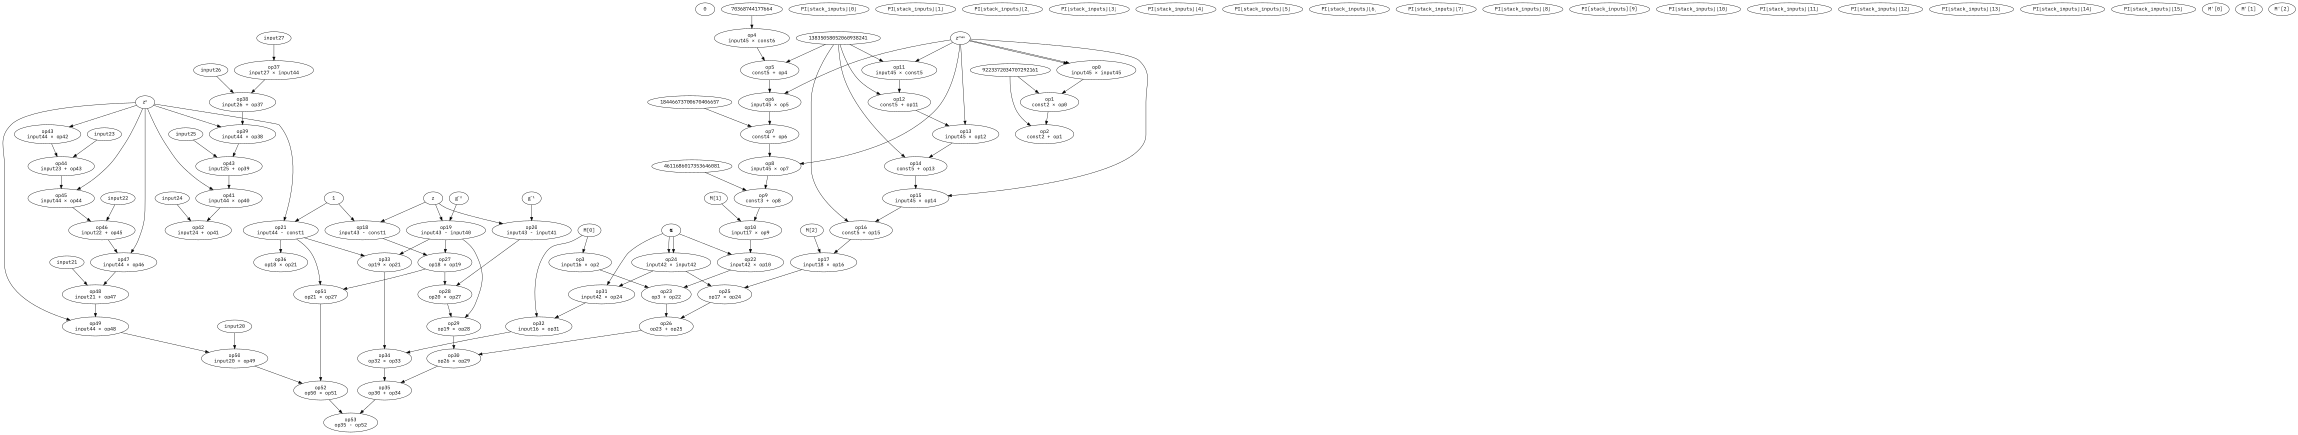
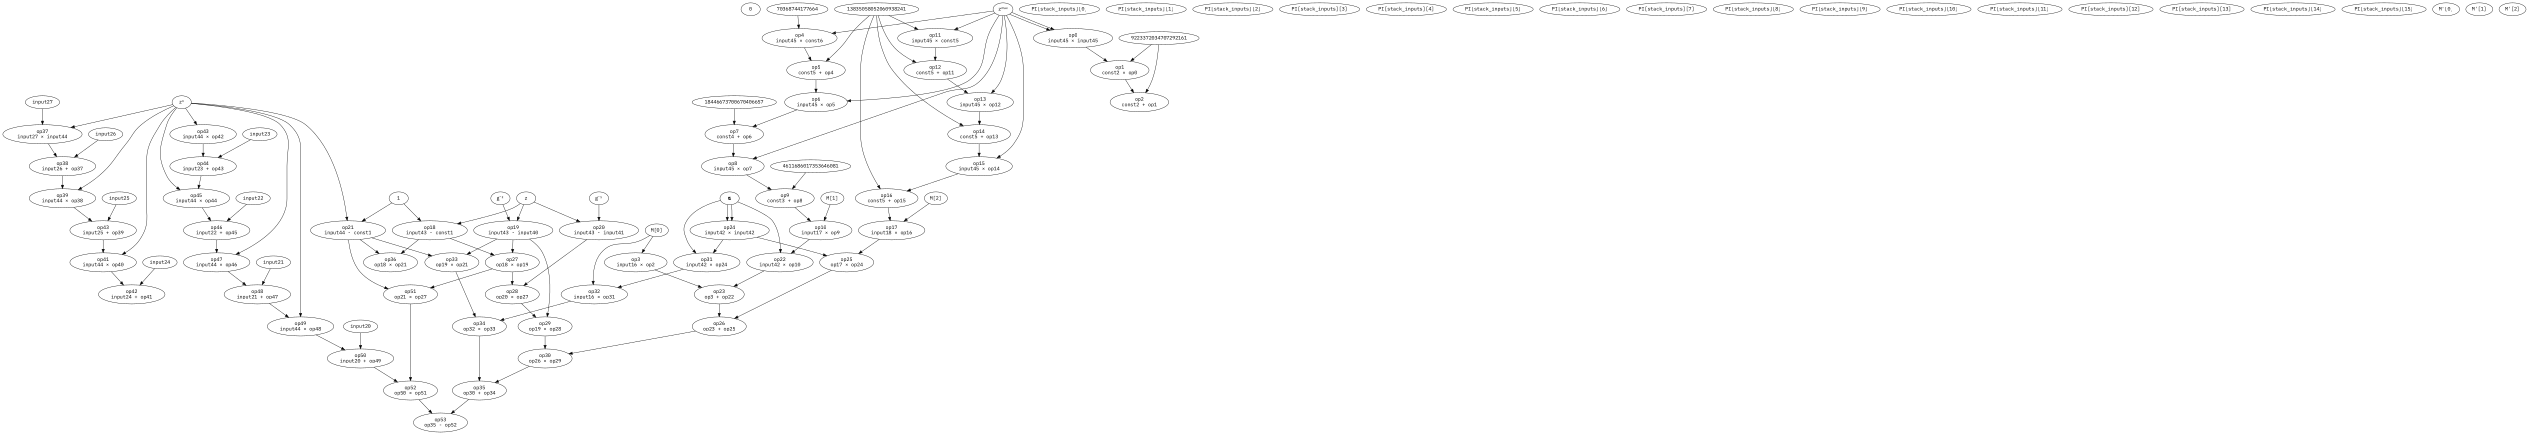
  digraph {
    fontname="IBM Plex Mono"
    node [fontname="IBM Plex Mono"]
    edge [fontname="IBM Plex Mono"]
    n1 [label=0]
    n2 [label=1]
    n3 [label="op18\ninput43 - const1"]
    n4 [label="op21\ninput44 - const1"]
    n5 [label="op27\nop18 × op19"]
    n6 [label="op36\nop18 × op21"]
    n7 [label="op33\nop19 × op21"]
    n8 [label="op51\nop21 × op27"]
    n9 [label=9223372034707292161]
    n10 [label="op1\nconst2 × op0"]
    n11 [label="op2\nconst2 + op1"]
    n12 [label=4611686017353646081]
    n13 [label="op9\nconst3 + op8"]
    n14 [label="op10\ninput17 × op9"]
    n15 [label=18446673700670406657]
    n16 [label="op7\nconst4 + op6"]
    n17 [label="op8\ninput45 × op7"]
    n18 [label=13835058052060938241]
    n19 [label="op5\nconst5 + op4"]
    n20 [label="op11\ninput45 × const5"]
    n21 [label="op12\nconst5 + op11"]
    n22 [label="op14\nconst5 + op13"]
    n23 [label="op16\nconst5 + op15"]
    n24 [label="op6\ninput45 × op5"]
    n25 [label="op13\ninput45 × op12"]
    n26 [label="op15\ninput45 × op14"]
    n27 [label="op17\ninput18 × op16"]
    n28 [label=70368744177664]
    n29 [label="op4\ninput45 × const6"]
    n30 [label="PI[stack_inputs][0]"]
    n31 [label="PI[stack_inputs][1]"]
    n32 [label="PI[stack_inputs][2]"]
    n33 [label="PI[stack_inputs][3]"]
    n34 [label="PI[stack_inputs][4]"]
    n35 [label="PI[stack_inputs][5]"]
    n36 [label="PI[stack_inputs][6]"]
    n37 [label="PI[stack_inputs][7]"]
    n38 [label="PI[stack_inputs][8]"]
    n39 [label="PI[stack_inputs][9]"]
    n40 [label="PI[stack_inputs][10]"]
    n41 [label="PI[stack_inputs][11]"]
    n42 [label="PI[stack_inputs][12]"]
    n43 [label="PI[stack_inputs][13]"]
    n44 [label="PI[stack_inputs][14]"]
    n45 [label="PI[stack_inputs][15]"]
    n46 [label="M[0]"]
    n47 [label="op3\ninput16 × op2"]
    n48 [label="op32\ninput16 × op31"]
    n49 [label="op23\nop3 + op22"]
    n50 [label="op34\nop32 × op33"]
    n51 [label="M[1]"]
    n52 [label="op22\ninput42 × op10"]
    n53 [label="M[2]"]
    n54 [label="op25\nop17 × op24"]
    n55 [label="M'[0]"]
    n56 [label="M'[1]"]
    n57 [label="M'[2]"]
    n58 [label="g⁻²"]
    n59 [label="op19\ninput43 - input40"]
    n60 [label="op29\nop19 × op28"]
    n61 [label="g⁻¹"]
    n62 [label="op20\ninput43 - input41"]
    n63 [label="op28\nop20 × op27"]
    n64 [label="⍺"]
    n65 [label="op24\ninput42 × input42"]
    n66 [label="op31\ninput42 × op24"]
    n67 [label=z]
    n68 [label="zⁿ"]
    n69 [label="op37\ninput27 × input44"]
    n70 [label="op39\ninput44 × op38"]
    n71 [label="op41\ninput44 × op40"]
    n72 [label="op43\ninput44 × op42"]
    n73 [label="op45\ninput44 × op44"]
    n74 [label="op47\ninput44 × op46"]
    n75 [label="op49\ninput44 × op48"]
    n76 [label="op38\ninput26 + op37"]
    n77 [label="op43\ninput25 + op39"]
    n78 [label="op42\ninput24 + op41"]
    n79 [label="op44\ninput23 + op43"]
    n80 [label="op46\ninput22 + op45"]
    n81 [label="op48\ninput21 + op47"]
    n82 [label="op50\ninput20 + op49"]
    n83 [label="zᵐᵃˣ"]
    n84 [label="op0\ninput45 × input45"]
    n85 [label="op26\nop23 + op25"]
    n86 [label="op30\nop26 × op29"]
    n87 [label="op52\nop50 × op51"]
    n88 [label="op35\nop30 + op34"]
    n89 [label="op53\nop35 - op52"]
    input27
    input26
    input25
    input24
    input23
    input22
    input21
    input20
    n2 -> n3
    n2 -> n4
    n3 -> n5
+   n3 -> n6
    n4 -> n6
    n4 -> n7
    n4 -> n8
    n5 -> n8
    n5 -> n63
    n7 -> n50
    n8 -> n87
    n9 -> n10
    n9 -> n11
    n10 -> n11
    n12 -> n13
    n13 -> n14
    n14 -> n52
    n15 -> n16
    n16 -> n17
    n17 -> n13
    n18 -> n19
    n18 -> n20
    n18 -> n21
    n18 -> n22
    n18 -> n23
    n19 -> n24
    n20 -> n21
    n21 -> n25
    n22 -> n26
    n23 -> n27
    n24 -> n16
    n25 -> n22
    n26 -> n23
    n27 -> n54
    n28 -> n29
    n29 -> n19
    n46 -> n47
    n46 -> n48
    n47 -> n49
    n48 -> n50
    n49 -> n85
    n50 -> n88
    n51 -> n14
    n52 -> n49
    n53 -> n27
    n54 -> n85
    n58 -> n59
    n59 -> n5
    n59 -> n7
    n59 -> n60
    n60 -> n86
    n61 -> n62
    n62 -> n63
    n63 -> n60
    n64 -> n52
    n64 -> n65
    n64 -> n65
    n64 -> n66
    n65 -> n54
    n65 -> n66
    n66 -> n48
    n67 -> n3
    n67 -> n59
    n67 -> n62
    n68 -> n4
+   n68 -> n69
    n68 -> n70
    n68 -> n71
    n68 -> n72
    n68 -> n73
    n68 -> n74
    n68 -> n75
    n69 -> n76
    n70 -> n77
    n71 -> n78
    n72 -> n79
    n73 -> n80
    n74 -> n81
    n75 -> n82
    n76 -> n70
    n77 -> n71
    n79 -> n73
    n80 -> n74
    n81 -> n75
    n82 -> n87
    n83 -> n17
    n83 -> n20
    n83 -> n24
    n83 -> n25
    n83 -> n26
+   n83 -> n29
    n83 -> n84
    n83 -> n84
    n84 -> n10
    n85 -> n86
    n86 -> n88
    n87 -> n89
    n88 -> n89
    input27 -> n69
    input26 -> n76
    input25 -> n77
    input24 -> n78
    input23 -> n79
    input22 -> n80
    input21 -> n81
    input20 -> n82
  }
